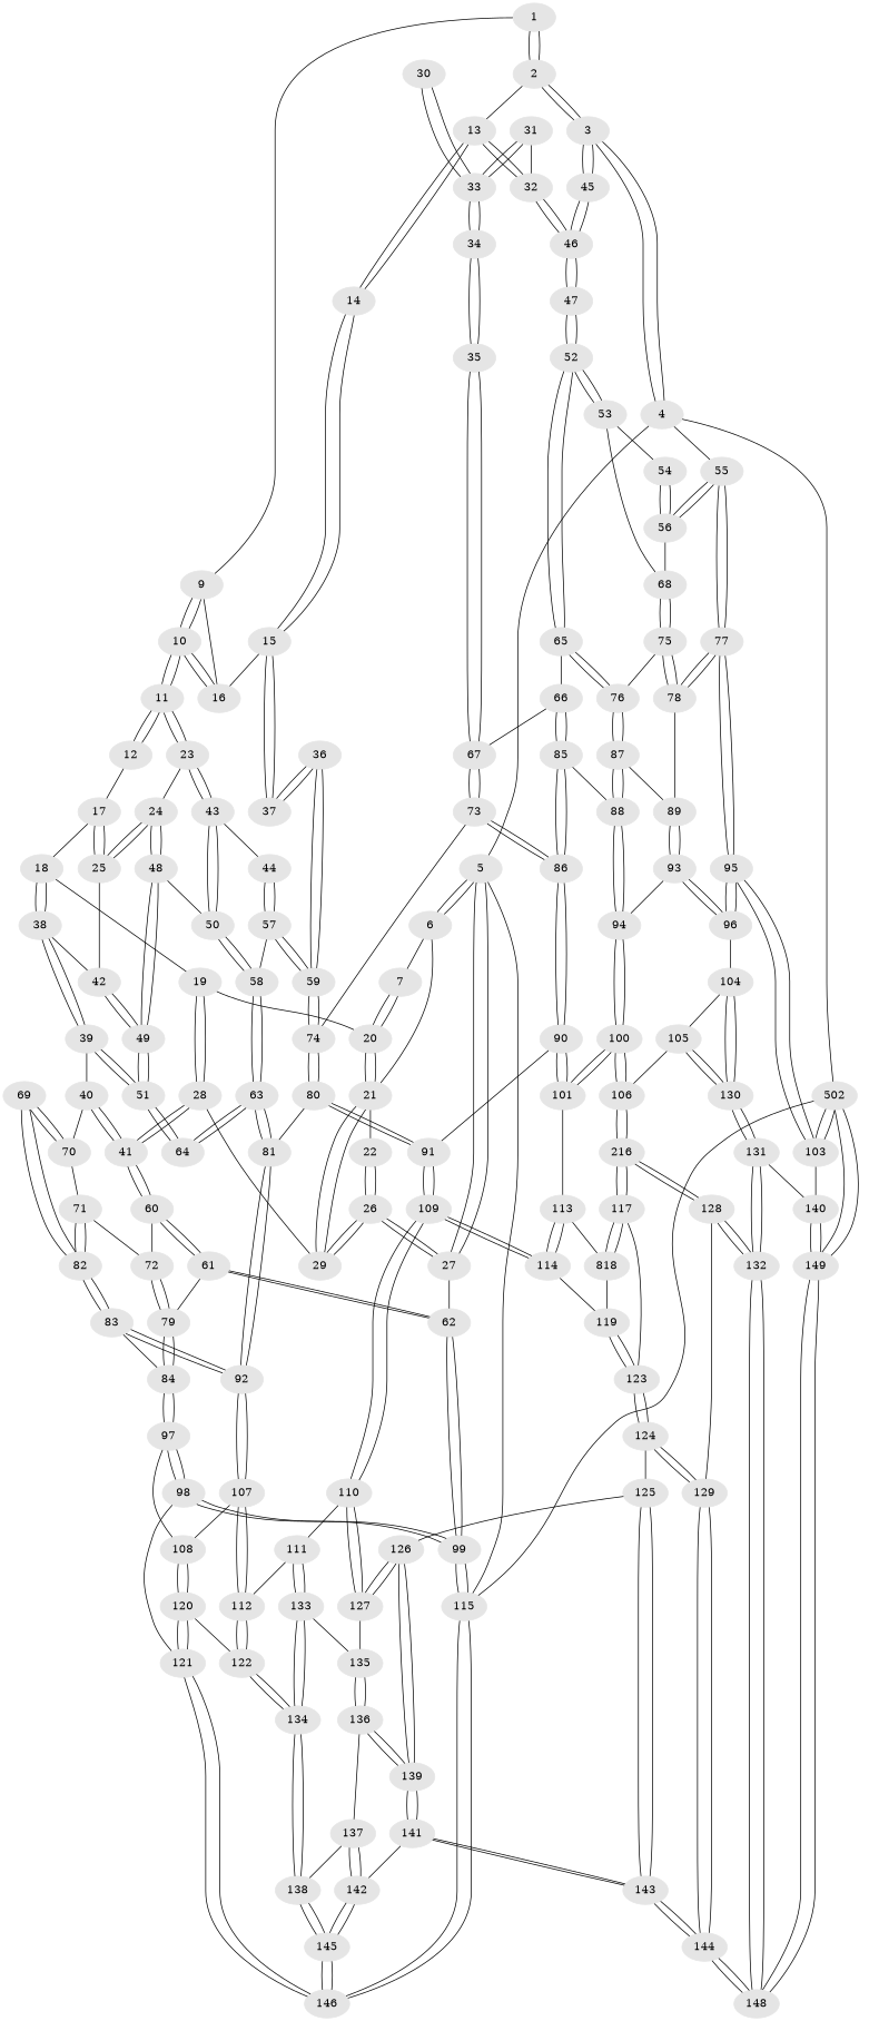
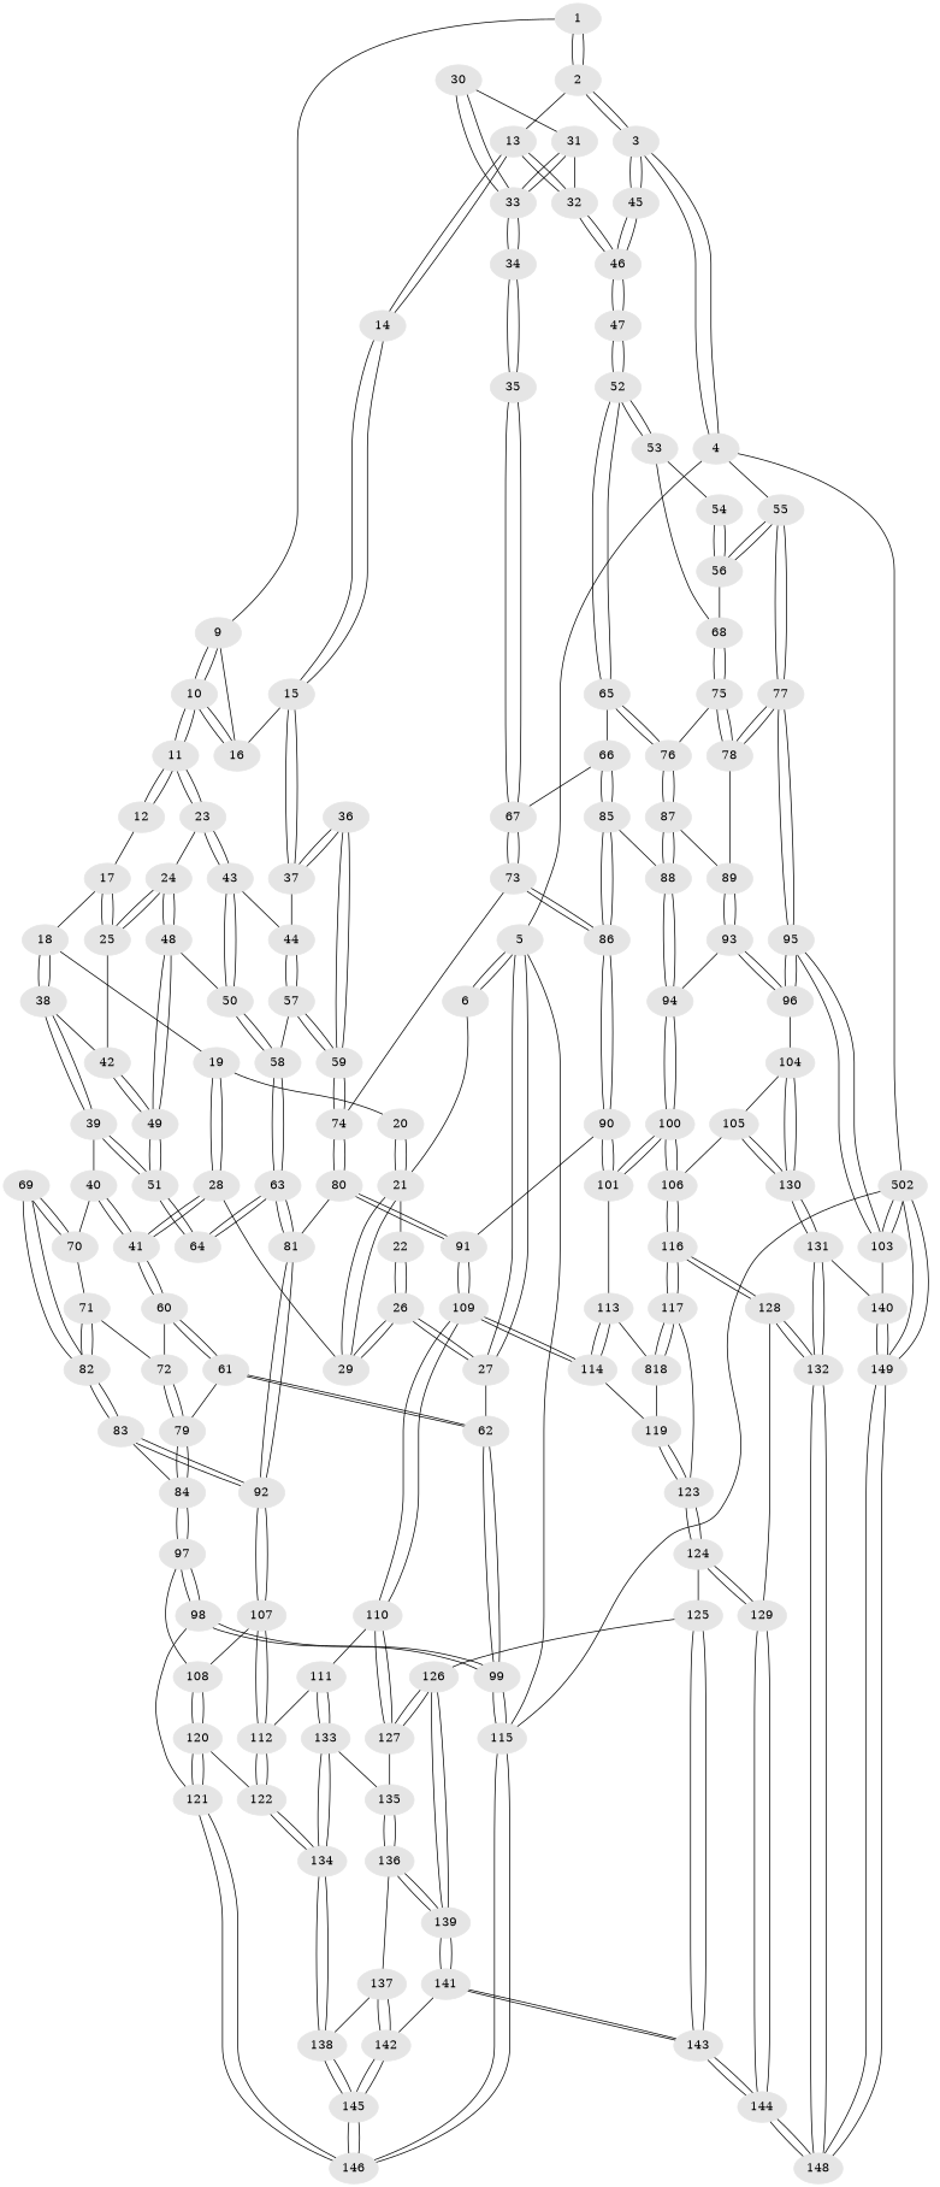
  graph {
    node [color=gray90 style=filled]
    1
    2
    9
    3
    13
    10
    16
    4
    45
    14
    32
    5
    55
    n14 [label=502]
    46
    6
    27
    115
    56
    77
    103
    n22 [label=149]
-   7
    21
    62
    146
    20
    22
    26
    12
    17
    11
    23
    24
    43
    18
    25
    15
    37
    44
    19
    38
    42
    28
    39
    29
    41
    48
    50
    49
    99
    60
    30
    31
    33
    34
    47
    35
    67
    52
    36
    59
    73
    74
    57
    40
    51
    70
    64
    71
    61
    72
    58
    53
    65
    63
    54
    68
    66
    76
    75
    78
    95
    81
    80
    79
    84
    92
    69
    82
    85
    87
    86
    88
    83
    90
    91
    89
    96
    93
    97
    109
    107
    98
    108
    94
    101
    100
    113
    110
    114
    112
    104
    106
    140
    105
    130
    121
    120
-   116 [label=216]
+   116
    n121 [label=818]
    148
    131
    117
    128
    122
    111
    127
    119
    133
    135
    134
    123
    129
    132
    124
    138
    125
    126
    143
    144
    139
    141
    136
    145
    137
    142
    1 -- 2
    1 -- 2
    1 -- 9
    2 -- 3
    2 -- 3
    2 -- 13
    9 -- 10
    9 -- 10
    9 -- 16
    3 -- 4
    3 -- 4
    3 -- 45
    3 -- 45
    13 -- 14
    13 -- 14
    13 -- 32
    13 -- 32
    10 -- 16
    10 -- 16
    10 -- 11
    10 -- 11
    4 -- 5
    4 -- 55
    4 -- n14
    45 -- 46
    45 -- 46
    14 -- 15
    14 -- 15
    32 -- 46
    32 -- 46
    5 -- 6
    5 -- 6
    5 -- 27
    5 -- 27
    5 -- 115
    55 -- 56
    55 -- 56
    55 -- 77
    55 -- 77
    n14 -- 115
    n14 -- 103
    n14 -- 103
    n14 -- n22
    n14 -- n22
    46 -- 47
    46 -- 47
-   6 -- 7
    6 -- 21
    27 -- 62
    115 -- 146
    115 -- 146
    56 -- 68
    77 -- 78
    77 -- 78
    77 -- 95
    77 -- 95
    103 -- 140
    n22 -- 148
    n22 -- 148
-   7 -- 20
-   7 -- 20
    21 -- 22
    21 -- 29
    21 -- 29
    62 -- 99
    62 -- 99
    20 -- 21
    20 -- 21
    22 -- 26
    22 -- 26
    26 -- 27
    26 -- 27
    26 -- 29
    26 -- 29
    12 -- 17
    17 -- 18
    17 -- 25
    17 -- 25
    11 -- 12
    11 -- 12
    11 -- 23
    11 -- 23
    23 -- 24
    23 -- 43
    23 -- 43
    24 -- 25
    24 -- 25
    24 -- 48
    24 -- 48
    43 -- 44
    43 -- 50
    43 -- 50
    18 -- 19
    18 -- 38
    18 -- 38
    25 -- 42
    15 -- 16
    15 -- 37
    15 -- 37
+   37 -- 44
    44 -- 57
    44 -- 57
    19 -- 20
    19 -- 28
    19 -- 28
    38 -- 42
    38 -- 39
    38 -- 39
    42 -- 49
    42 -- 49
    28 -- 29
    28 -- 41
    28 -- 41
    39 -- 40
    39 -- 51
    39 -- 51
    41 -- 60
    41 -- 60
    48 -- 50
    48 -- 49
    48 -- 49
    50 -- 58
    50 -- 58
    49 -- 51
    49 -- 51
    99 -- 115
    99 -- 115
    60 -- 61
    60 -- 61
    60 -- 72
+   30 -- 31
    30 -- 33
    30 -- 33
    31 -- 32
    31 -- 33
    31 -- 33
    33 -- 34
    33 -- 34
    34 -- 35
    34 -- 35
    47 -- 52
    47 -- 52
    35 -- 67
    35 -- 67
    67 -- 73
    67 -- 73
    52 -- 53
    52 -- 53
    52 -- 65
    52 -- 65
    36 -- 37
    36 -- 37
    36 -- 59
    36 -- 59
    59 -- 74
    59 -- 74
    73 -- 74
    73 -- 86
    73 -- 86
    74 -- 80
    74 -- 80
    57 -- 59
    57 -- 59
    57 -- 58
    40 -- 41
    40 -- 41
    40 -- 70
    51 -- 64
    51 -- 64
    70 -- 71
    71 -- 72
    71 -- 82
    71 -- 82
    61 -- 62
    61 -- 62
    61 -- 79
    72 -- 79
    72 -- 79
    58 -- 63
    58 -- 63
    53 -- 54
    53 -- 68
    65 -- 66
    65 -- 76
    65 -- 76
    63 -- 64
    63 -- 64
    63 -- 81
    63 -- 81
    54 -- 56
    54 -- 56
    68 -- 75
    68 -- 75
    66 -- 67
    66 -- 85
    66 -- 85
    76 -- 87
    76 -- 87
    75 -- 76
    75 -- 78
    75 -- 78
    78 -- 89
    95 -- 103
    95 -- 103
    95 -- 96
    95 -- 96
    81 -- 92
    81 -- 92
    80 -- 81
    80 -- 91
    80 -- 91
    79 -- 84
    79 -- 84
    84 -- 97
    84 -- 97
    92 -- 107
    92 -- 107
    69 -- 70
    69 -- 70
    69 -- 82
    69 -- 82
    82 -- 83
    82 -- 83
    85 -- 86
    85 -- 86
    85 -- 88
    87 -- 88
    87 -- 88
    87 -- 89
    86 -- 90
    86 -- 90
    88 -- 94
    88 -- 94
    83 -- 84
    83 -- 92
    83 -- 92
    90 -- 91
    90 -- 101
    90 -- 101
    91 -- 109
    91 -- 109
    89 -- 93
    89 -- 93
    96 -- 104
    93 -- 96
    93 -- 96
    93 -- 94
    97 -- 98
    97 -- 98
    97 -- 108
    109 -- 110
    109 -- 110
    109 -- 114
    109 -- 114
    107 -- 108
    107 -- 112
    107 -- 112
    98 -- 99
    98 -- 99
    98 -- 121
    108 -- 120
    108 -- 120
    94 -- 100
    94 -- 100
    101 -- 113
    100 -- 101
    100 -- 101
    100 -- 106
    100 -- 106
    113 -- 114
    113 -- 114
    113 -- n121
    110 -- 111
    110 -- 127
    110 -- 127
    114 -- 119
    112 -- 122
    112 -- 122
    104 -- 105
    104 -- 130
    104 -- 130
    106 -- 116
    106 -- 116
    140 -- n22
    140 -- n22
    105 -- 106
    105 -- 130
    105 -- 130
    130 -- 131
    130 -- 131
    121 -- 146
    121 -- 146
    120 -- 121
    120 -- 121
    120 -- 122
    116 -- 117
    116 -- 117
    116 -- 128
    116 -- 128
    n121 -- 119
    131 -- 140
    131 -- 132
    131 -- 132
    117 -- n121
    117 -- n121
    117 -- 123
    128 -- 129
    128 -- 132
    128 -- 132
    122 -- 134
    122 -- 134
    111 -- 112
    111 -- 133
    111 -- 133
    127 -- 135
    119 -- 123
    119 -- 123
    133 -- 135
    133 -- 134
    133 -- 134
    135 -- 136
    135 -- 136
    134 -- 138
    134 -- 138
    123 -- 124
    123 -- 124
    129 -- 144
    129 -- 144
    132 -- 148
    132 -- 148
    124 -- 129
    124 -- 129
    124 -- 125
    138 -- 145
    138 -- 145
    125 -- 126
    125 -- 143
    125 -- 143
    126 -- 127
    126 -- 127
    126 -- 139
    126 -- 139
    143 -- 144
    143 -- 144
    144 -- 148
    144 -- 148
    139 -- 141
    139 -- 141
    141 -- 143
    141 -- 143
    141 -- 142
    136 -- 139
    136 -- 139
    136 -- 137
    145 -- 146
    145 -- 146
    137 -- 138
    137 -- 142
    137 -- 142
    142 -- 145
    142 -- 145
  }
